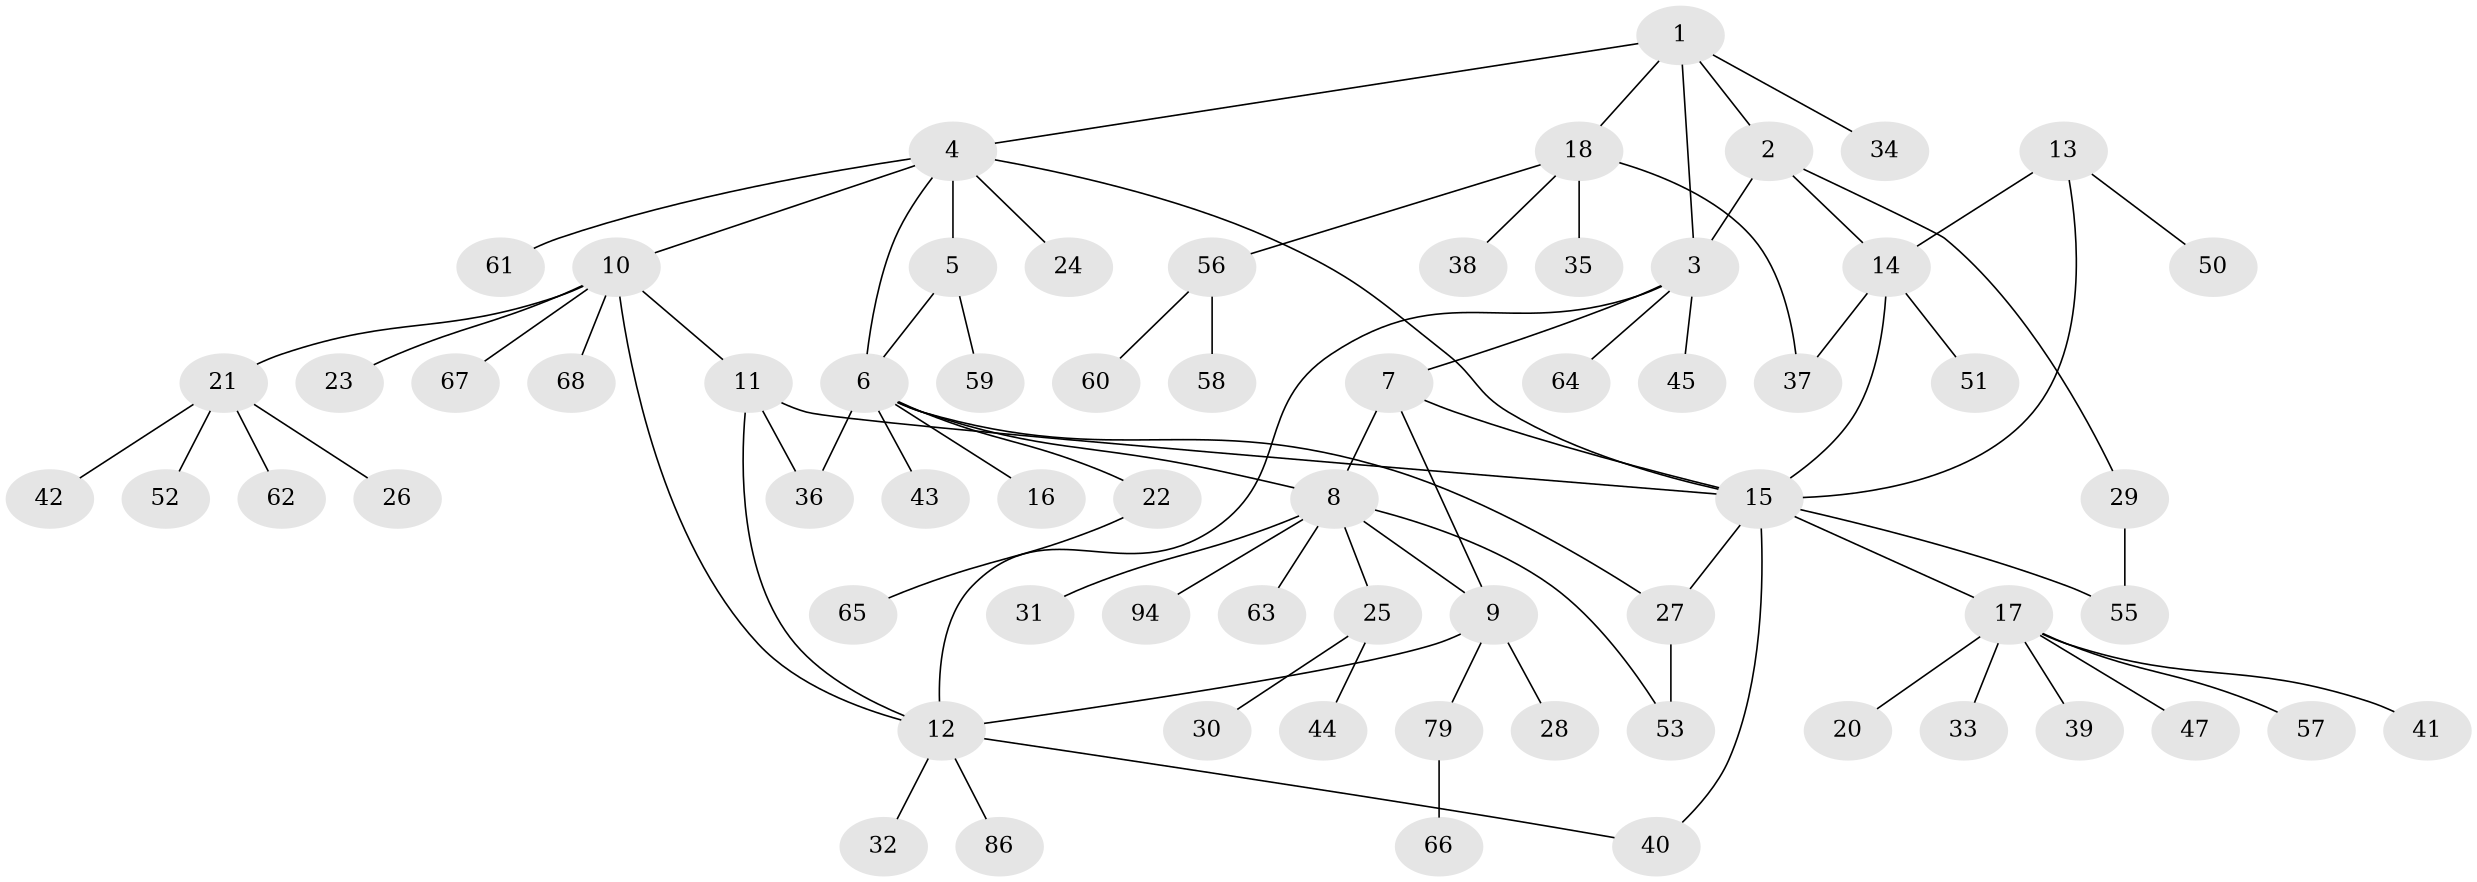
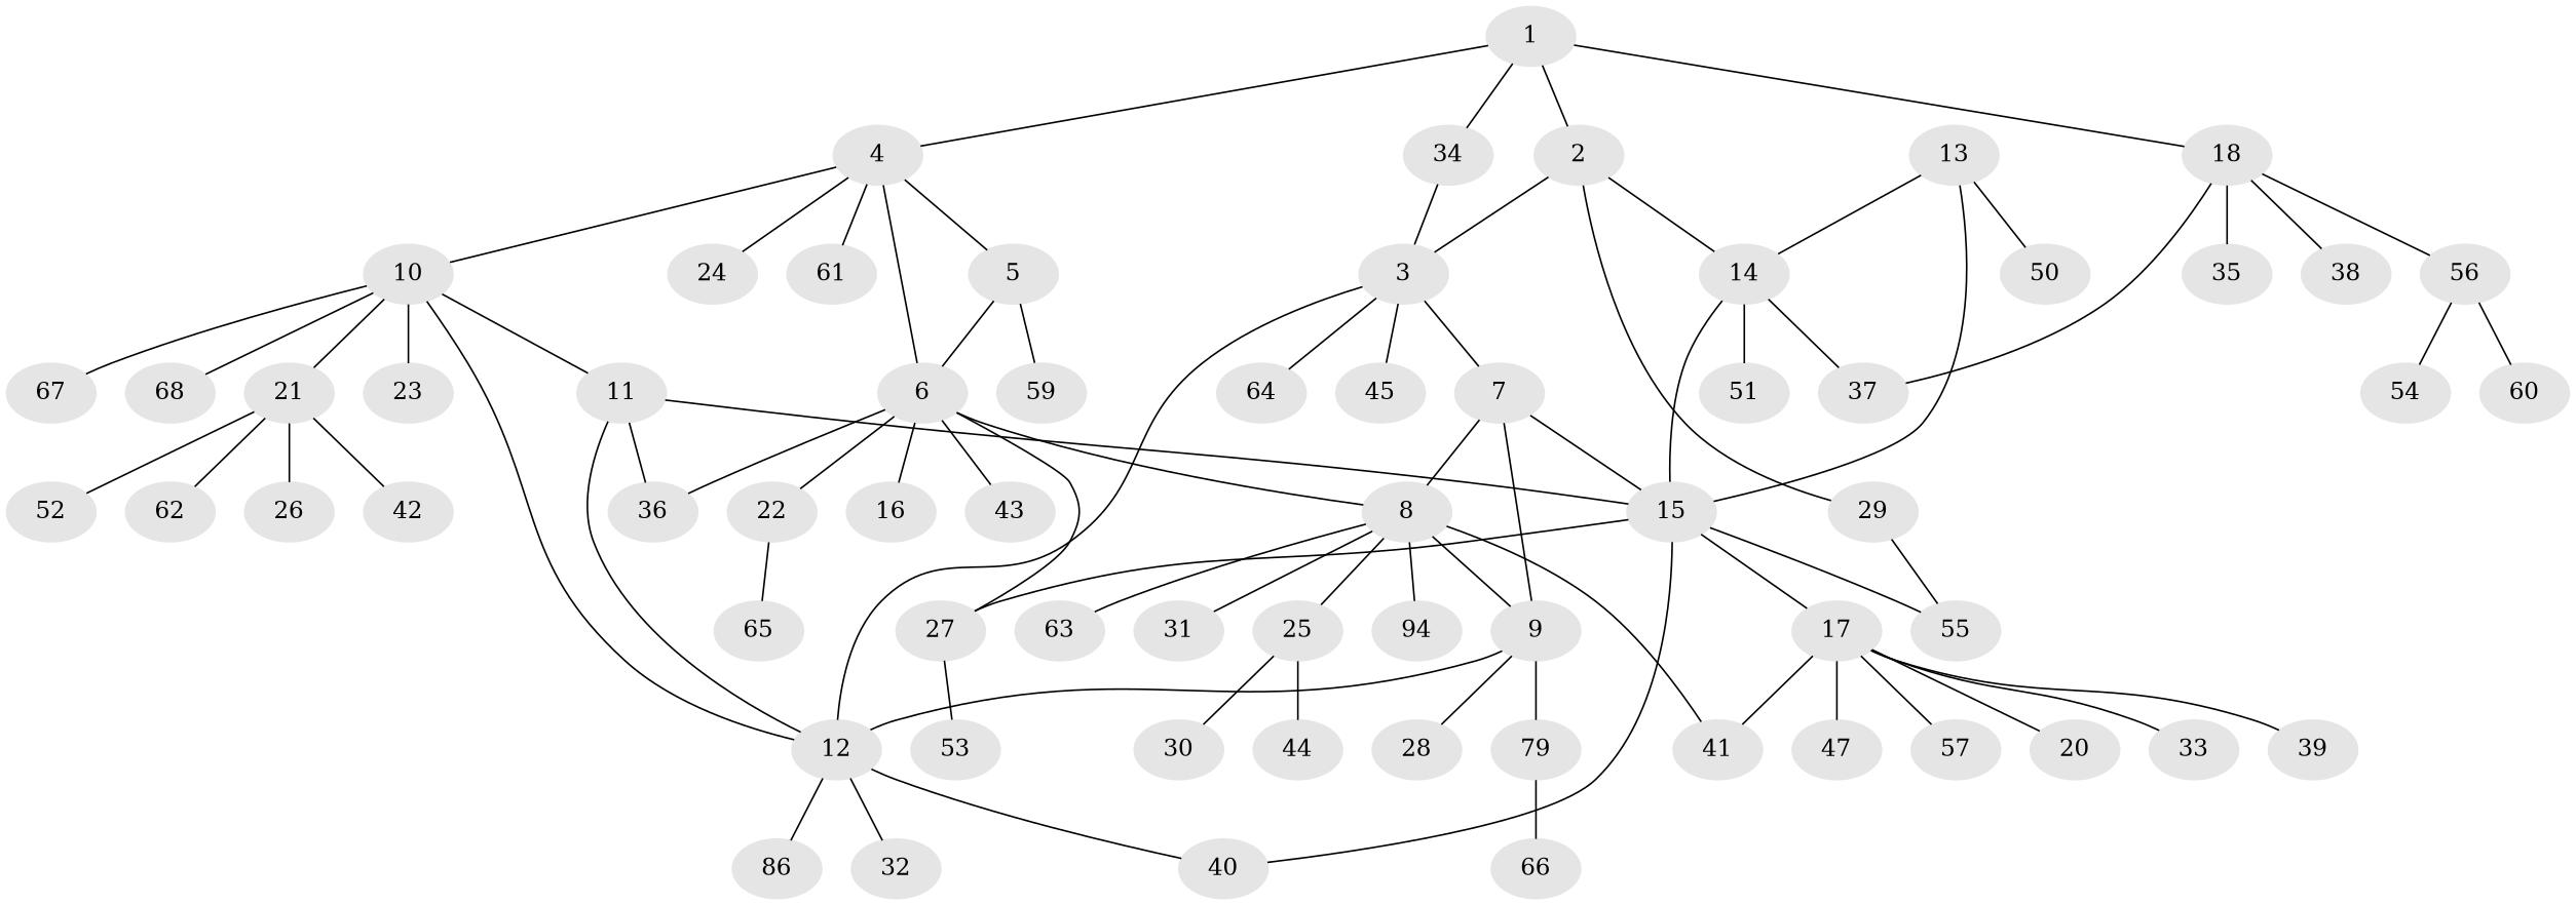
  graph {
    node [color=gray90 style=filled]
    1
    2
    3
    4
    18
    34
    14
    29
    7
    12
    45
    64
    5
    6
    10
    15
    24
    61
    37
    35
    38
    56
    51
    55
    8
    9
    32
    40
    n29 [label=86]
    59
    16
    22
    27
    36
    43
    11
    21
    23
    67
    68
    17
    25
    31
    41
    n45 [label=94]
    63
    65
    53
    28
    n50 [label=79]
    30
    44
    66
    26
    42
    52
    62
    13
    50
    20
    33
    39
    47
    57
-   58
+   58 [label=54]
    60
    1 -- 2
-   1 -- 3
+   34 -- 3
    1 -- 4
    1 -- 18
    1 -- 34
    2 -- 3
    2 -- 14
    2 -- 29
    3 -- 7
    3 -- 12
    3 -- 45
    3 -- 64
    4 -- 5
    4 -- 6
    4 -- 10
-   4 -- 15
    4 -- 24
    4 -- 61
    18 -- 37
    18 -- 35
    18 -- 38
    18 -- 56
    14 -- 15
    14 -- 37
    14 -- 51
    29 -- 55
    7 -- 15
    7 -- 8
    7 -- 9
    12 -- 32
    12 -- 40
    12 -- n29
    5 -- 6
    5 -- 59
    6 -- 8
    6 -- 16
    6 -- 22
    6 -- 27
    6 -- 36
    6 -- 43
    10 -- 12
    10 -- 11
    10 -- 21
    10 -- 23
    10 -- 67
    10 -- 68
    15 -- 55
    15 -- 40
    15 -- 27
    15 -- 17
    56 -- 58
    56 -- 60
    8 -- 9
    8 -- 25
    8 -- 31
-   8 -- 53
+   8 -- 41
    8 -- n45
    8 -- 63
    9 -- 12
    9 -- 28
    9 -- n50
    22 -- 65
    27 -- 53
    11 -- 12
    11 -- 15
    11 -- 36
    21 -- 26
    21 -- 42
    21 -- 52
    21 -- 62
    17 -- 41
    17 -- 20
    17 -- 33
    17 -- 39
    17 -- 47
    17 -- 57
    25 -- 30
    25 -- 44
    n50 -- 66
    13 -- 14
    13 -- 15
    13 -- 50
  }
